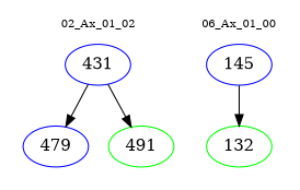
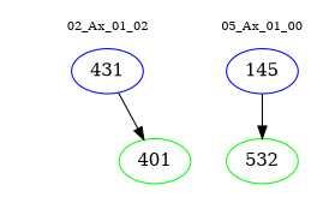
  digraph {
    node [color=blue]
    edge [color=black]
    n1 [label=431]
-   n2 [label=479]
-   n3 [color=green label=491]
+   n3 [color=green label=401]
    n4 [label=145]
-   n5 [color=green label=132]
+   n5 [color=green label=532]
    subgraph cluster_1 {
      color=white
      fontsize=10
      label="02_Ax_01_02"
      n1
-     n2
      n3
    }
    subgraph cluster_2 {
      color=white
      fontsize=10
-     label="06_Ax_01_00"
+     label="05_Ax_01_00"
      n4
      n5
    }
-   n1 -> n2
    n1 -> n3
    n4 -> n5
  }
